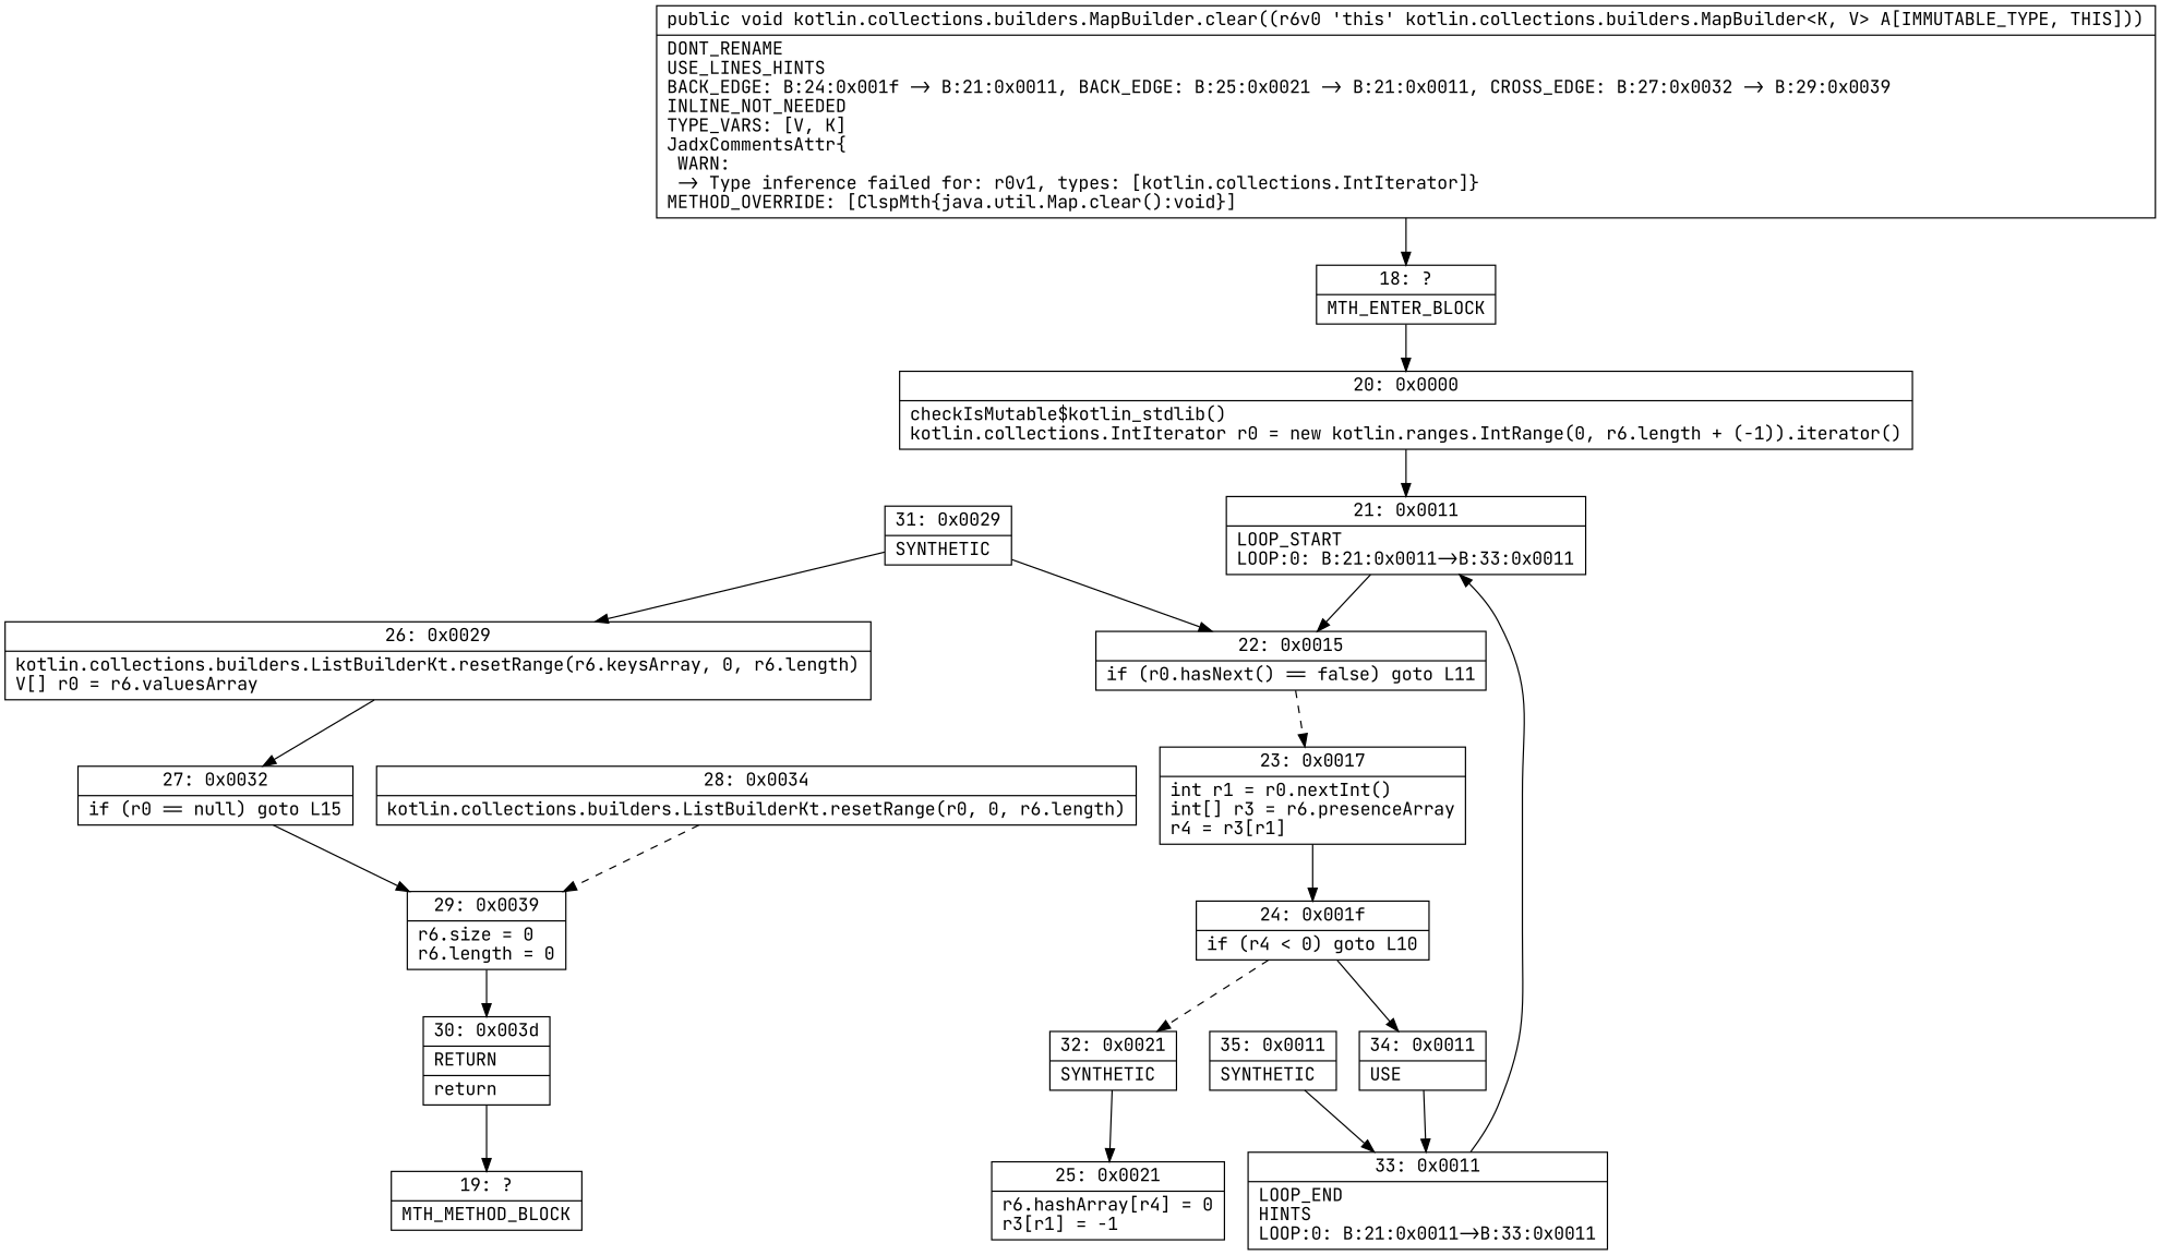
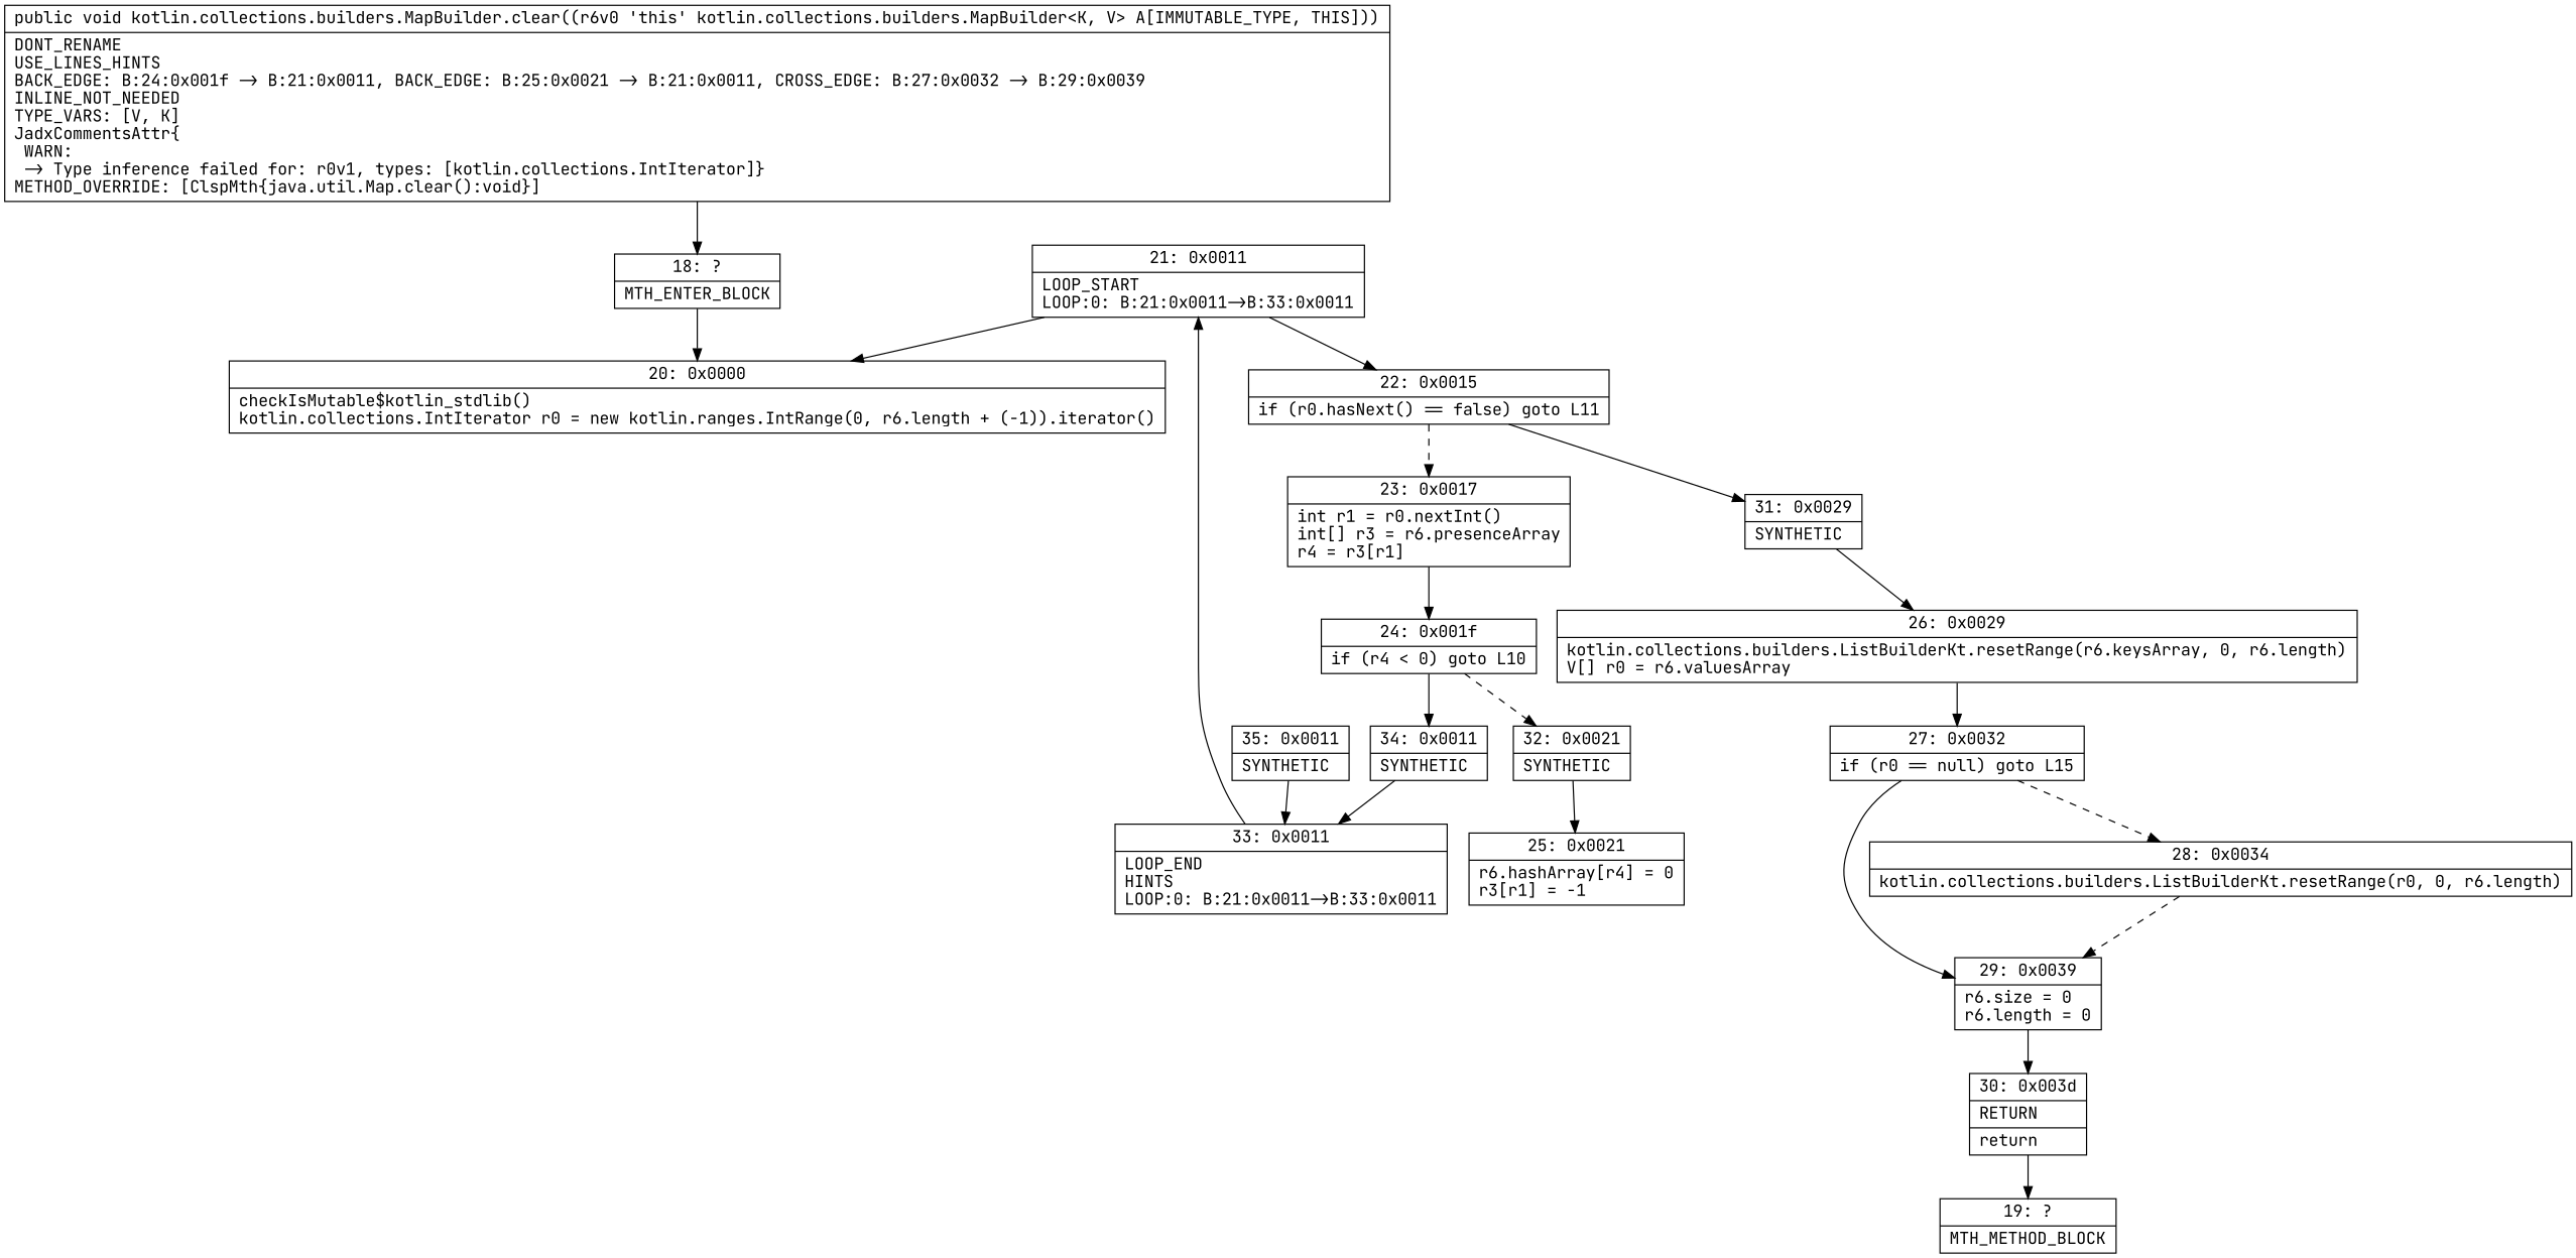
  digraph {
    fontname="JetBrains Mono"
    node [fontname="JetBrains Mono" shape=record]
    edge [fontname="JetBrains Mono"]
    n1 [label="{18\:\ ?|MTH_ENTER_BLOCK\l}"]
    n2 [label="{20\:\ 0x0000|checkIsMutable$kotlin_stdlib()\lkotlin.collections.IntIterator r0 = new kotlin.ranges.IntRange(0, r6.length + (\-1)).iterator()\l}"]
    n3 [label="{21\:\ 0x0011|LOOP_START\lLOOP:0: B:21:0x0011\-\>B:33:0x0011\l}"]
    n4 [label="{22\:\ 0x0015|if (r0.hasNext() == false) goto L11\l}"]
    n5 [label="{23\:\ 0x0017|int r1 = r0.nextInt()\lint[] r3 = r6.presenceArray\lr4 = r3[r1]\l}"]
    n6 [label="{31\:\ 0x0029|SYNTHETIC\l}"]
    n7 [label="{24\:\ 0x001f|if (r4 \< 0) goto L10\l}"]
    n8 [label="{26\:\ 0x0029|kotlin.collections.builders.ListBuilderKt.resetRange(r6.keysArray, 0, r6.length)\lV[] r0 = r6.valuesArray\l}"]
    n9 [label="{32\:\ 0x0021|SYNTHETIC\l}"]
-   n10 [label="{34\:\ 0x0011|USE\l}"]
+   n10 [label="{34\:\ 0x0011|SYNTHETIC\l}"]
    n11 [label="{25\:\ 0x0021|r6.hashArray[r4] = 0\lr3[r1] = \-1\l}"]
    n12 [label="{33\:\ 0x0011|LOOP_END\lHINTS\lLOOP:0: B:21:0x0011\-\>B:33:0x0011\l}"]
    n13 [label="{35\:\ 0x0011|SYNTHETIC\l}"]
    n14 [label="{27\:\ 0x0032|if (r0 == null) goto L15\l}"]
    n15 [label="{28\:\ 0x0034|kotlin.collections.builders.ListBuilderKt.resetRange(r0, 0, r6.length)\l}"]
    n16 [label="{29\:\ 0x0039|r6.size = 0\lr6.length = 0\l}"]
    n17 [label="{30\:\ 0x003d|RETURN\l|return\l}"]
    n18 [label="{19\:\ ?|MTH_METHOD_BLOCK\l}"]
    n19 [label="{public void kotlin.collections.builders.MapBuilder.clear((r6v0 'this' kotlin.collections.builders.MapBuilder\<K, V\> A[IMMUTABLE_TYPE, THIS]))  | DONT_RENAME\lUSE_LINES_HINTS\lBACK_EDGE: B:24:0x001f \-\> B:21:0x0011, BACK_EDGE: B:25:0x0021 \-\> B:21:0x0011, CROSS_EDGE: B:27:0x0032 \-\> B:29:0x0039\lINLINE_NOT_NEEDED\lTYPE_VARS: [V, K]\lJadxCommentsAttr\{\l WARN: \l \-\> Type inference failed for: r0v1, types: [kotlin.collections.IntIterator]\}\lMETHOD_OVERRIDE: [ClspMth\{java.util.Map.clear():void\}]\l}"]
    n1 -> n2
-   n2 -> n3
+   n3 -> n2
    n3 -> n4
    n4 -> n5 [style=dashed]
-   n6 -> n4
+   n4 -> n6
    n5 -> n7
    n6 -> n8
    n7 -> n9 [style=dashed]
    n7 -> n10
    n8 -> n14
    n9 -> n11
    n10 -> n12
    n12 -> n3
    n13 -> n12
+   n14 -> n15 [style=dashed]
    n14 -> n16
    n15 -> n16 [style=dashed]
    n16 -> n17
    n17 -> n18
    n19 -> n1
  }
